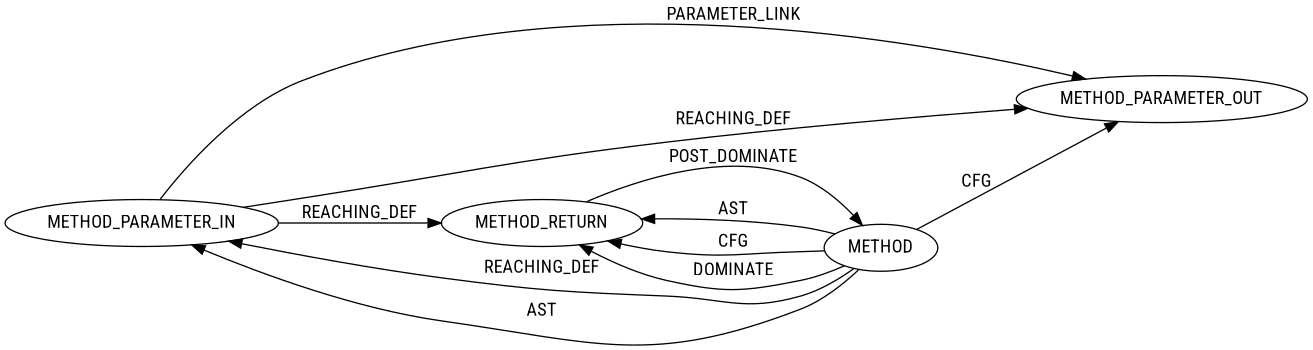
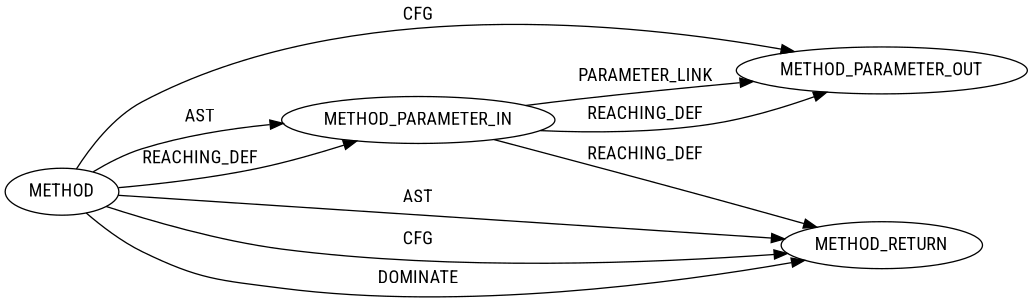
  digraph {
    fontname="Roboto Condensed"
    rankdir=LR
    node [CODE=p1 EVALUATION_STRATEGY=BY_VALUE NAME=p1 ORDER=1 TYPE_FULL_NAME=ANY fontname="Roboto Condensed"]
    edge [fontname="Roboto Condensed"]
    n1 [INDEX=1 IS_VARIADIC=false label=METHOD_PARAMETER_IN]
    n2 [INDEX=1 IS_VARIADIC=false label=METHOD_PARAMETER_OUT]
    n3 [CODE=RET ORDER=2 label=METHOD_RETURN NAME=""]
    n4 [AST_PARENT_FULL_NAME="<global>" AST_PARENT_TYPE=NAMESPACE_BLOCK CODE="<empty>" FILENAME="<empty>" FULL_NAME=SSL_USE_SIGALGS IS_EXTERNAL=true NAME=SSL_USE_SIGALGS ORDER=0 label=METHOD EVALUATION_STRATEGY="" TYPE_FULL_NAME=""]
    n1 -> n2 [label=PARAMETER_LINK]
    n1 -> n2 [VARIABLE=p1 label=REACHING_DEF]
    n1 -> n3 [VARIABLE=p1 label=REACHING_DEF]
-   n3 -> n4 [label=POST_DOMINATE]
    n4 -> n1 [label=REACHING_DEF]
    n4 -> n1 [label=AST]
    n4 -> n2 [label=CFG]
    n4 -> n3 [label=AST]
    n4 -> n3 [label=CFG]
    n4 -> n3 [label=DOMINATE]
  }
